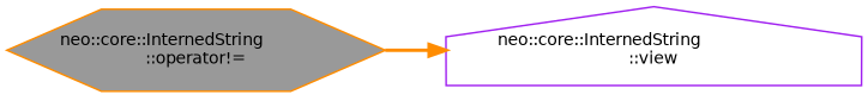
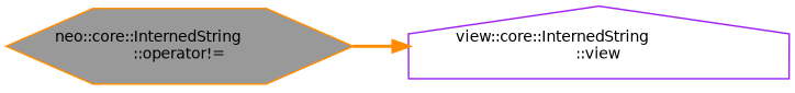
  digraph {
    rankdir=LR
    node [fontname=Helvetica fontsize=10 style=filled]
    n1 [color=darkorange fillcolor=grey60 fontcolor=black height=0.2 label="neo::core::InternedString\l::operator!=" shape=hexagon width=0.4]
-   n2 [color=purple fillcolor=white height=0.2 label="neo::core::InternedString\l::view" shape=house width=0.4]
+   n2 [color=purple fillcolor=white height=0.2 label="view::core::InternedString\l::view" shape=house width=0.4]
    n1 -> n2 [color=darkorange fontname=Helvetica fontsize=10 labelfontname=Helvetica labelfontsize=10 style=bold]
  }
